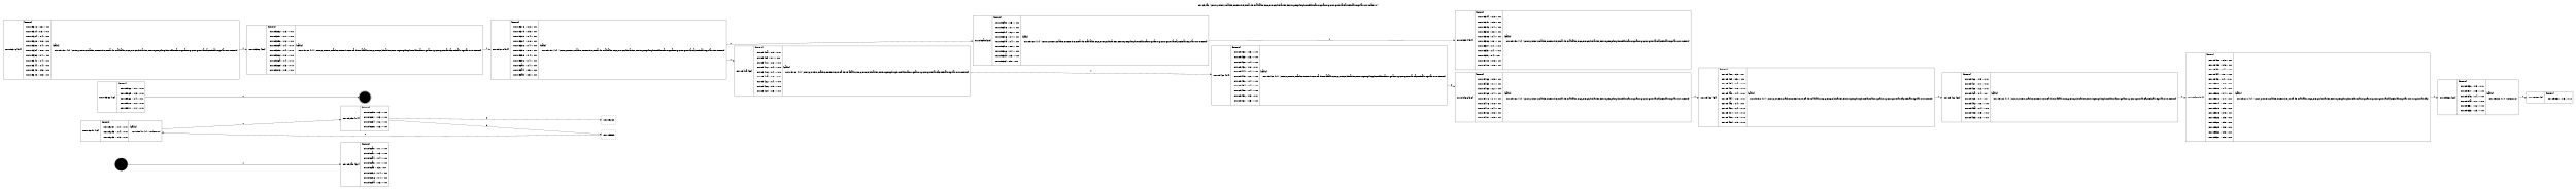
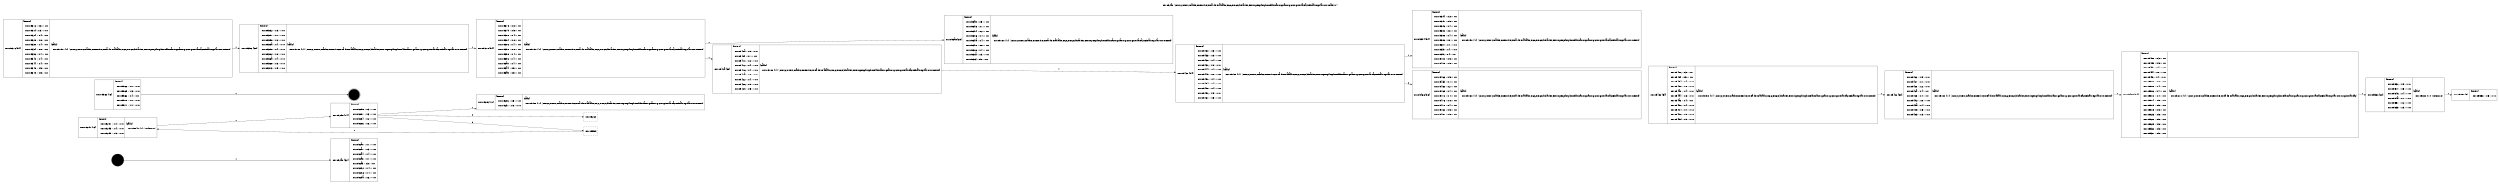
  digraph {
    label="0x1092a0 (/mnt/c/Users/mathe/OneDrive/Área de Trabalho/TCC/POCII/binaries/extr_openpilotphonelibsnanovgnanovg.c_nvg__triarea2_Final-regular.out::main(0))"
    labelloc=t
    rankdir=LR
    node [shape=record]
    Entry [fillcolor=black height=0.3 shape=circle style=filled width=0.3]
    n2 [label="{\n     0x1092a0 [32]\l\n     | [instrs]\l\n     &nbsp;&nbsp;0x1092a0 \<+1\>: ???\l\n     &nbsp;&nbsp;0x1092a1 \<+3\>: ???\l\n     &nbsp;&nbsp;0x1092a4 \<+4\>: ???\l\n     &nbsp;&nbsp;0x1092a8 \<+7\>: ???\l\n     &nbsp;&nbsp;0x1092af \<+3\>: ???\l\n     &nbsp;&nbsp;0x1092b2 \<+4\>: ???\l\n     &nbsp;&nbsp;0x1092b6 \<+4\>: ???\l\n     &nbsp;&nbsp;0x1092ba \<+6\>: ???\l\n  }"]
    n3 [label="{\n     0x1092d1 [13]\l\n     | [instrs]\l\n     &nbsp;&nbsp;0x1092d1 \<+4\>: ???\l\n     &nbsp;&nbsp;0x1092d5 \<+4\>: ???\l\n     &nbsp;&nbsp;0x1092d9 \<+5\>: ???\l\n     | [calls]\l\n     &nbsp;&nbsp;0x109040 \{1\} (unknown)\l\n  }"]
    n4 [label="{\n     0x1092de [14]\l\n     | [instrs]\l\n     &nbsp;&nbsp;0x1092de \<+3\>: ???\l\n     &nbsp;&nbsp;0x1092e1 \<+3\>: ???\l\n     &nbsp;&nbsp;0x1092e4 \<+2\>: ???\l\n     &nbsp;&nbsp;0x1092e6 \<+6\>: ???\l\n  }"]
    n5 [label="{\n     0x1092c0\l\n  }" style=dashed]
    n6 [label="{\n     0x10955d\l\n  }" style=dashed]
+   n7 [label="{\n     0x1092ec [10]\l\n     | [instrs]\l\n     &nbsp;&nbsp;0x1092ec \<+5\>: ???\l\n     &nbsp;&nbsp;0x1092f1 \<+5\>: ???\l\n     | [calls]\l\n     &nbsp;&nbsp;0x109150 \{1\} (/mnt/c/Users/mathe/OneDrive/Área de Trabalho/TCC/POCII/binaries/extr_openpilotphonelibsnanovgnanovg.c_nvg__triarea2_Final-regular.out::next_i)\l\n  }"]
    Exit [fillcolor=black height=0.3 peripheries=2 shape=circle style=filled width=0.3]
    n9 [label="{\n     0x10931c [54]\l\n     | [instrs]\l\n     &nbsp;&nbsp;0x10931c \<+3\>: ???\l\n     &nbsp;&nbsp;0x10931f \<+5\>: ???\l\n     &nbsp;&nbsp;0x109324 \<+4\>: ???\l\n     &nbsp;&nbsp;0x109328 \<+8\>: ???\l\n     &nbsp;&nbsp;0x109330 \<+4\>: ???\l\n     &nbsp;&nbsp;0x109334 \<+8\>: ???\l\n     &nbsp;&nbsp;0x10933c \<+4\>: ???\l\n     &nbsp;&nbsp;0x109340 \<+4\>: ???\l\n     &nbsp;&nbsp;0x109344 \<+4\>: ???\l\n     &nbsp;&nbsp;0x109348 \<+5\>: ???\l\n     &nbsp;&nbsp;0x10934d \<+5\>: ???\l\n     | [calls]\l\n     &nbsp;&nbsp;0x109150 \{1\} (/mnt/c/Users/mathe/OneDrive/Área de Trabalho/TCC/POCII/binaries/extr_openpilotphonelibsnanovgnanovg.c_nvg__triarea2_Final-regular.out::next_i)\l\n  }"]
    n10 [label="{\n     0x109352 [38]\l\n     | [instrs]\l\n     &nbsp;&nbsp;0x109352 \<+5\>: ???\l\n     &nbsp;&nbsp;0x109357 \<+1\>: ???\l\n     &nbsp;&nbsp;0x109358 \<+2\>: ???\l\n     &nbsp;&nbsp;0x10935a \<+4\>: ???\l\n     &nbsp;&nbsp;0x10935e \<+4\>: ???\l\n     &nbsp;&nbsp;0x109362 \<+8\>: ???\l\n     &nbsp;&nbsp;0x10936a \<+4\>: ???\l\n     &nbsp;&nbsp;0x10936e \<+5\>: ???\l\n     &nbsp;&nbsp;0x109373 \<+5\>: ???\l\n     | [calls]\l\n     &nbsp;&nbsp;0x109180 \{1\} (/mnt/c/Users/mathe/OneDrive/Área de Trabalho/TCC/POCII/binaries/extr_openpilotphonelibsnanovgnanovg.c_nvg__triarea2_Final-regular.out::next_f)\l\n  }"]
    n11 [label="{\n     0x109378 [54]\l\n     | [instrs]\l\n     &nbsp;&nbsp;0x109378 \<+3\>: ???\l\n     &nbsp;&nbsp;0x10937b \<+5\>: ???\l\n     &nbsp;&nbsp;0x109380 \<+4\>: ???\l\n     &nbsp;&nbsp;0x109384 \<+8\>: ???\l\n     &nbsp;&nbsp;0x10938c \<+4\>: ???\l\n     &nbsp;&nbsp;0x109390 \<+8\>: ???\l\n     &nbsp;&nbsp;0x109398 \<+4\>: ???\l\n     &nbsp;&nbsp;0x10939c \<+4\>: ???\l\n     &nbsp;&nbsp;0x1093a0 \<+4\>: ???\l\n     &nbsp;&nbsp;0x1093a4 \<+5\>: ???\l\n     &nbsp;&nbsp;0x1093a9 \<+5\>: ???\l\n     | [calls]\l\n     &nbsp;&nbsp;0x109150 \{1\} (/mnt/c/Users/mathe/OneDrive/Área de Trabalho/TCC/POCII/binaries/extr_openpilotphonelibsnanovgnanovg.c_nvg__triarea2_Final-regular.out::next_i)\l\n  }"]
    n12 [label="{\n     0x1093ae [38]\l\n     | [instrs]\l\n     &nbsp;&nbsp;0x1093ae \<+5\>: ???\l\n     &nbsp;&nbsp;0x1093b3 \<+1\>: ???\l\n     &nbsp;&nbsp;0x1093b4 \<+2\>: ???\l\n     &nbsp;&nbsp;0x1093b6 \<+4\>: ???\l\n     &nbsp;&nbsp;0x1093ba \<+4\>: ???\l\n     &nbsp;&nbsp;0x1093be \<+8\>: ???\l\n     &nbsp;&nbsp;0x1093c6 \<+4\>: ???\l\n     &nbsp;&nbsp;0x1093ca \<+5\>: ???\l\n     &nbsp;&nbsp;0x1093cf \<+5\>: ???\l\n     | [calls]\l\n     &nbsp;&nbsp;0x109180 \{1\} (/mnt/c/Users/mathe/OneDrive/Área de Trabalho/TCC/POCII/binaries/extr_openpilotphonelibsnanovgnanovg.c_nvg__triarea2_Final-regular.out::next_f)\l\n  }"]
    n13 [label="{\n     0x10940a [38]\l\n     | [instrs]\l\n     &nbsp;&nbsp;0x10940a \<+5\>: ???\l\n     &nbsp;&nbsp;0x10940f \<+1\>: ???\l\n     &nbsp;&nbsp;0x109410 \<+2\>: ???\l\n     &nbsp;&nbsp;0x109412 \<+4\>: ???\l\n     &nbsp;&nbsp;0x109416 \<+4\>: ???\l\n     &nbsp;&nbsp;0x10941a \<+8\>: ???\l\n     &nbsp;&nbsp;0x109422 \<+4\>: ???\l\n     &nbsp;&nbsp;0x109426 \<+5\>: ???\l\n     &nbsp;&nbsp;0x10942b \<+5\>: ???\l\n     | [calls]\l\n     &nbsp;&nbsp;0x109180 \{1\} (/mnt/c/Users/mathe/OneDrive/Área de Trabalho/TCC/POCII/binaries/extr_openpilotphonelibsnanovgnanovg.c_nvg__triarea2_Final-regular.out::next_f)\l\n  }"]
    n14 [label="{\n     0x1093d4 [54]\l\n     | [instrs]\l\n     &nbsp;&nbsp;0x1093d4 \<+3\>: ???\l\n     &nbsp;&nbsp;0x1093d7 \<+5\>: ???\l\n     &nbsp;&nbsp;0x1093dc \<+4\>: ???\l\n     &nbsp;&nbsp;0x1093e0 \<+8\>: ???\l\n     &nbsp;&nbsp;0x1093e8 \<+4\>: ???\l\n     &nbsp;&nbsp;0x1093ec \<+8\>: ???\l\n     &nbsp;&nbsp;0x1093f4 \<+4\>: ???\l\n     &nbsp;&nbsp;0x1093f8 \<+4\>: ???\l\n     &nbsp;&nbsp;0x1093fc \<+4\>: ???\l\n     &nbsp;&nbsp;0x109400 \<+5\>: ???\l\n     &nbsp;&nbsp;0x109405 \<+5\>: ???\l\n     | [calls]\l\n     &nbsp;&nbsp;0x109150 \{1\} (/mnt/c/Users/mathe/OneDrive/Área de Trabalho/TCC/POCII/binaries/extr_openpilotphonelibsnanovgnanovg.c_nvg__triarea2_Final-regular.out::next_i)\l\n  }"]
    n15 [label="{\n     0x109430 [54]\l\n     | [instrs]\l\n     &nbsp;&nbsp;0x109430 \<+3\>: ???\l\n     &nbsp;&nbsp;0x109433 \<+5\>: ???\l\n     &nbsp;&nbsp;0x109438 \<+4\>: ???\l\n     &nbsp;&nbsp;0x10943c \<+8\>: ???\l\n     &nbsp;&nbsp;0x109444 \<+4\>: ???\l\n     &nbsp;&nbsp;0x109448 \<+8\>: ???\l\n     &nbsp;&nbsp;0x109450 \<+4\>: ???\l\n     &nbsp;&nbsp;0x109454 \<+4\>: ???\l\n     &nbsp;&nbsp;0x109458 \<+4\>: ???\l\n     &nbsp;&nbsp;0x10945c \<+5\>: ???\l\n     &nbsp;&nbsp;0x109461 \<+5\>: ???\l\n     | [calls]\l\n     &nbsp;&nbsp;0x109150 \{1\} (/mnt/c/Users/mathe/OneDrive/Área de Trabalho/TCC/POCII/binaries/extr_openpilotphonelibsnanovgnanovg.c_nvg__triarea2_Final-regular.out::next_i)\l\n  }"]
    n16 [label="{\n     0x109466 [38]\l\n     | [instrs]\l\n     &nbsp;&nbsp;0x109466 \<+5\>: ???\l\n     &nbsp;&nbsp;0x10946b \<+1\>: ???\l\n     &nbsp;&nbsp;0x10946c \<+2\>: ???\l\n     &nbsp;&nbsp;0x10946e \<+4\>: ???\l\n     &nbsp;&nbsp;0x109472 \<+4\>: ???\l\n     &nbsp;&nbsp;0x109476 \<+8\>: ???\l\n     &nbsp;&nbsp;0x10947e \<+4\>: ???\l\n     &nbsp;&nbsp;0x109482 \<+5\>: ???\l\n     &nbsp;&nbsp;0x109487 \<+5\>: ???\l\n     | [calls]\l\n     &nbsp;&nbsp;0x109180 \{1\} (/mnt/c/Users/mathe/OneDrive/Área de Trabalho/TCC/POCII/binaries/extr_openpilotphonelibsnanovgnanovg.c_nvg__triarea2_Final-regular.out::next_f)\l\n  }"]
    n17 [label="{\n     0x10948c [54]\l\n     | [instrs]\l\n     &nbsp;&nbsp;0x10948c \<+3\>: ???\l\n     &nbsp;&nbsp;0x10948f \<+5\>: ???\l\n     &nbsp;&nbsp;0x109494 \<+4\>: ???\l\n     &nbsp;&nbsp;0x109498 \<+8\>: ???\l\n     &nbsp;&nbsp;0x1094a0 \<+4\>: ???\l\n     &nbsp;&nbsp;0x1094a4 \<+8\>: ???\l\n     &nbsp;&nbsp;0x1094ac \<+4\>: ???\l\n     &nbsp;&nbsp;0x1094b0 \<+4\>: ???\l\n     &nbsp;&nbsp;0x1094b4 \<+4\>: ???\l\n     &nbsp;&nbsp;0x1094b8 \<+5\>: ???\l\n     &nbsp;&nbsp;0x1094bd \<+5\>: ???\l\n     | [calls]\l\n     &nbsp;&nbsp;0x109150 \{1\} (/mnt/c/Users/mathe/OneDrive/Área de Trabalho/TCC/POCII/binaries/extr_openpilotphonelibsnanovgnanovg.c_nvg__triarea2_Final-regular.out::next_i)\l\n  }"]
    n18 [label="{\n     0x1094c2 [38]\l\n     | [instrs]\l\n     &nbsp;&nbsp;0x1094c2 \<+5\>: ???\l\n     &nbsp;&nbsp;0x1094c7 \<+1\>: ???\l\n     &nbsp;&nbsp;0x1094c8 \<+2\>: ???\l\n     &nbsp;&nbsp;0x1094ca \<+4\>: ???\l\n     &nbsp;&nbsp;0x1094ce \<+4\>: ???\l\n     &nbsp;&nbsp;0x1094d2 \<+8\>: ???\l\n     &nbsp;&nbsp;0x1094da \<+4\>: ???\l\n     &nbsp;&nbsp;0x1094de \<+5\>: ???\l\n     &nbsp;&nbsp;0x1094e3 \<+5\>: ???\l\n     | [calls]\l\n     &nbsp;&nbsp;0x109180 \{1\} (/mnt/c/Users/mathe/OneDrive/Área de Trabalho/TCC/POCII/binaries/extr_openpilotphonelibsnanovgnanovg.c_nvg__triarea2_Final-regular.out::next_f)\l\n  }"]
    n19 [label="{\n     0x1094e8 [84]\l\n     | [instrs]\l\n     &nbsp;&nbsp;0x1094e8 \<+3\>: ???\l\n     &nbsp;&nbsp;0x1094eb \<+5\>: ???\l\n     &nbsp;&nbsp;0x1094f0 \<+4\>: ???\l\n     &nbsp;&nbsp;0x1094f4 \<+8\>: ???\l\n     &nbsp;&nbsp;0x1094fc \<+4\>: ???\l\n     &nbsp;&nbsp;0x109500 \<+8\>: ???\l\n     &nbsp;&nbsp;0x109508 \<+4\>: ???\l\n     &nbsp;&nbsp;0x10950c \<+4\>: ???\l\n     &nbsp;&nbsp;0x109510 \<+4\>: ???\l\n     &nbsp;&nbsp;0x109514 \<+5\>: ???\l\n     &nbsp;&nbsp;0x109519 \<+5\>: ???\l\n     &nbsp;&nbsp;0x10951e \<+5\>: ???\l\n     &nbsp;&nbsp;0x109523 \<+5\>: ???\l\n     &nbsp;&nbsp;0x109528 \<+5\>: ???\l\n     &nbsp;&nbsp;0x10952d \<+5\>: ???\l\n     &nbsp;&nbsp;0x109532 \<+5\>: ???\l\n     &nbsp;&nbsp;0x109537 \<+5\>: ???\l\n     | [calls]\l\n     &nbsp;&nbsp;0x109210 \{1\} (/mnt/c/Users/mathe/OneDrive/Área de Trabalho/TCC/POCII/binaries/extr_openpilotphonelibsnanovgnanovg.c_nvg__triarea2_Final-regular.out::nvg__triarea2)\l\n  }"]
    n20 [label="{\n     0x10953c [28]\l\n     | [instrs]\l\n     &nbsp;&nbsp;0x10953c \<+5\>: ???\l\n     &nbsp;&nbsp;0x109541 \<+5\>: ???\l\n     &nbsp;&nbsp;0x109546 \<+4\>: ???\l\n     &nbsp;&nbsp;0x10954a \<+7\>: ???\l\n     &nbsp;&nbsp;0x109551 \<+2\>: ???\l\n     &nbsp;&nbsp;0x109553 \<+5\>: ???\l\n     | [calls]\l\n     &nbsp;&nbsp;0x109030 \{1\} (unknown)\l\n  }"]
    n21 [label="{\n     0x109558 [5]\l\n     | [instrs]\l\n     &nbsp;&nbsp;0x109558 \<+5\>: ???\l\n  }"]
    n22 [label="{\n     0x109562 [16]\l\n     | [instrs]\l\n     &nbsp;&nbsp;0x109562 \<+7\>: ???\l\n     &nbsp;&nbsp;0x109569 \<+3\>: ???\l\n     &nbsp;&nbsp;0x10956c \<+4\>: ???\l\n     &nbsp;&nbsp;0x109570 \<+1\>: ???\l\n     &nbsp;&nbsp;0x109571 \<+1\>: ???\l\n  }"]
    Entry -> n2 [label=" 1"]
    n3 -> n4 [label=" 1"]
    n4 -> n5 [label=" 0"]
    n4 -> n6 [label=" 0"]
+   n4 -> n7 [label=" 1"]
    n6 -> n3 [label=" 1"]
    n9 -> n10 [label=" 1"]
    n10 -> n11 [label=" 1"]
    n11 -> n12 [label=" 1"]
    n11 -> n13 [label=" 1"]
-   n12 -> n14 [label=" 1"]
+   n15 -> n14 [label=" 1"]
    n13 -> n15 [label=" 1"]
    n15 -> n16 [label=" 0"]
-   n16 -> n17 [label=" 1"]
    n17 -> n18 [label=" 1"]
    n18 -> n19 [label=" 1"]
    n19 -> n20 [label=" 1"]
    n20 -> n21 [label=" 1"]
    n22 -> Exit [label=" 1"]
  }
